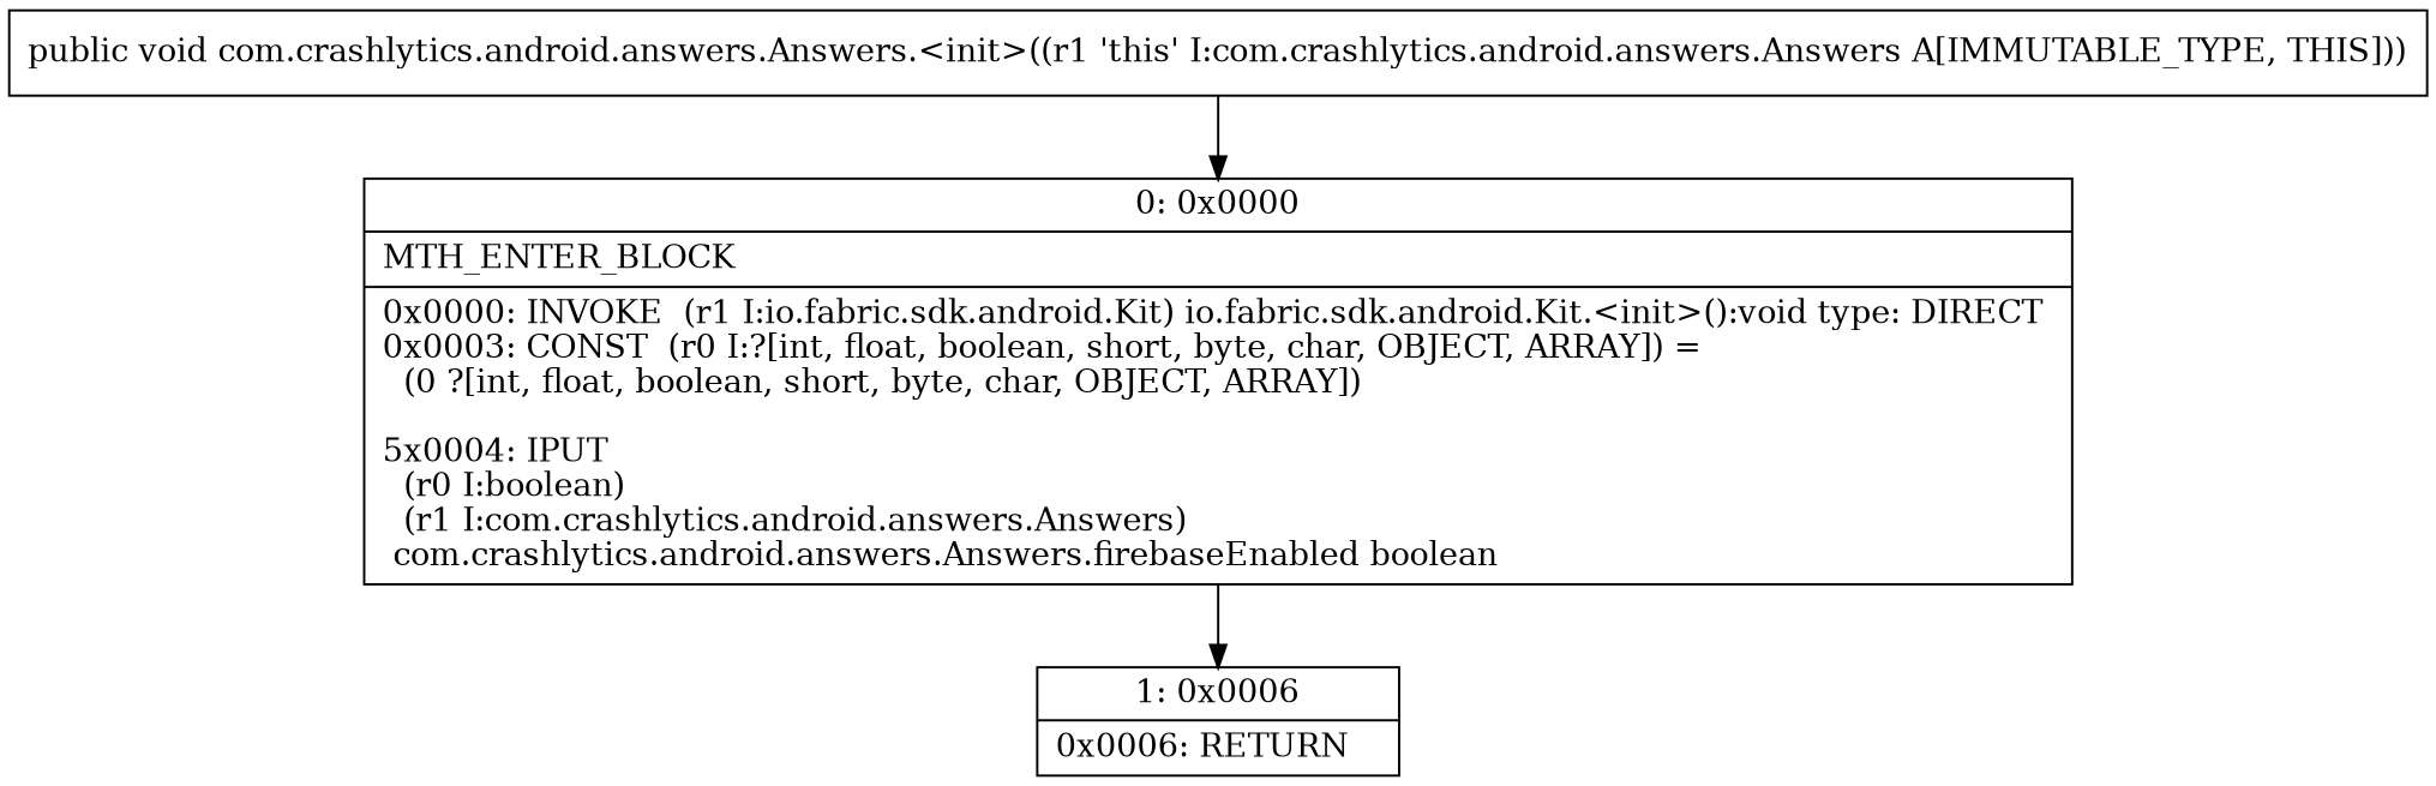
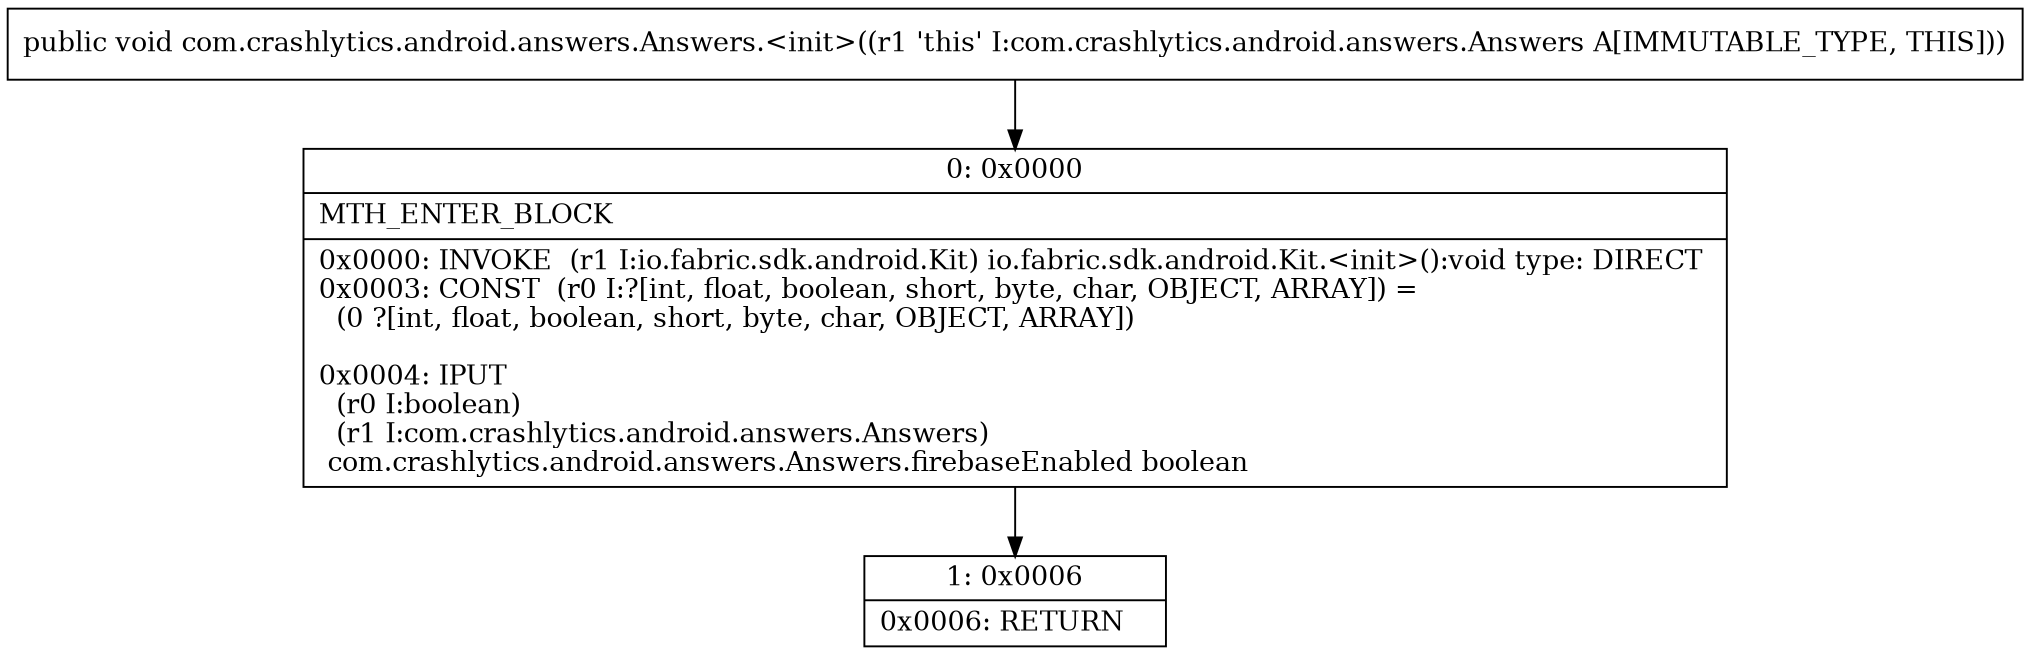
  digraph {
    node [shape=record]
-   n1 [label="{0\:\ 0x0000|MTH_ENTER_BLOCK\l|0x0000: INVOKE  (r1 I:io.fabric.sdk.android.Kit) io.fabric.sdk.android.Kit.\<init\>():void type: DIRECT \l0x0003: CONST  (r0 I:?[int, float, boolean, short, byte, char, OBJECT, ARRAY]) = \l  (0 ?[int, float, boolean, short, byte, char, OBJECT, ARRAY])\l \l5x0004: IPUT  \l  (r0 I:boolean)\l  (r1 I:com.crashlytics.android.answers.Answers)\l com.crashlytics.android.answers.Answers.firebaseEnabled boolean \l}"]
+   n1 [label="{0\:\ 0x0000|MTH_ENTER_BLOCK\l|0x0000: INVOKE  (r1 I:io.fabric.sdk.android.Kit) io.fabric.sdk.android.Kit.\<init\>():void type: DIRECT \l0x0003: CONST  (r0 I:?[int, float, boolean, short, byte, char, OBJECT, ARRAY]) = \l  (0 ?[int, float, boolean, short, byte, char, OBJECT, ARRAY])\l \l0x0004: IPUT  \l  (r0 I:boolean)\l  (r1 I:com.crashlytics.android.answers.Answers)\l com.crashlytics.android.answers.Answers.firebaseEnabled boolean \l}"]
    n2 [label="{1\:\ 0x0006|0x0006: RETURN   \l}"]
    n3 [label="{public void com.crashlytics.android.answers.Answers.\<init\>((r1 'this' I:com.crashlytics.android.answers.Answers A[IMMUTABLE_TYPE, THIS])) }"]
    n1 -> n2
    n3 -> n1
  }
